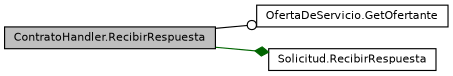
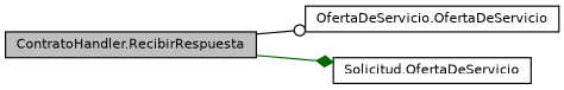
  digraph {
    rankdir=LR
    node [color=black fillcolor=white fontname=Helvetica fontsize=10 shape=record style=filled]
    edge [fontname=Helvetica fontsize=10 labelfontname=Helvetica labelfontsize=10 style=solid]
    n1 [fillcolor=grey75 fontcolor=black height=0.2 label="ContratoHandler.RecibirRespuesta" width=0.4]
-   n2 [height=0.2 label="OfertaDeServicio.GetOfertante" width=0.4]
-   n3 [height=0.2 label="Solicitud.RecibirRespuesta" width=0.4]
+   n2 [height=0.2 label="OfertaDeServicio.OfertaDeServicio" width=0.4]
+   n3 [height=0.2 label="Solicitud.OfertaDeServicio" width=0.4]
    n1 -> n2 [arrowhead=odot color=black]
    n1 -> n3 [arrowhead=diamond color=darkgreen]
  }
